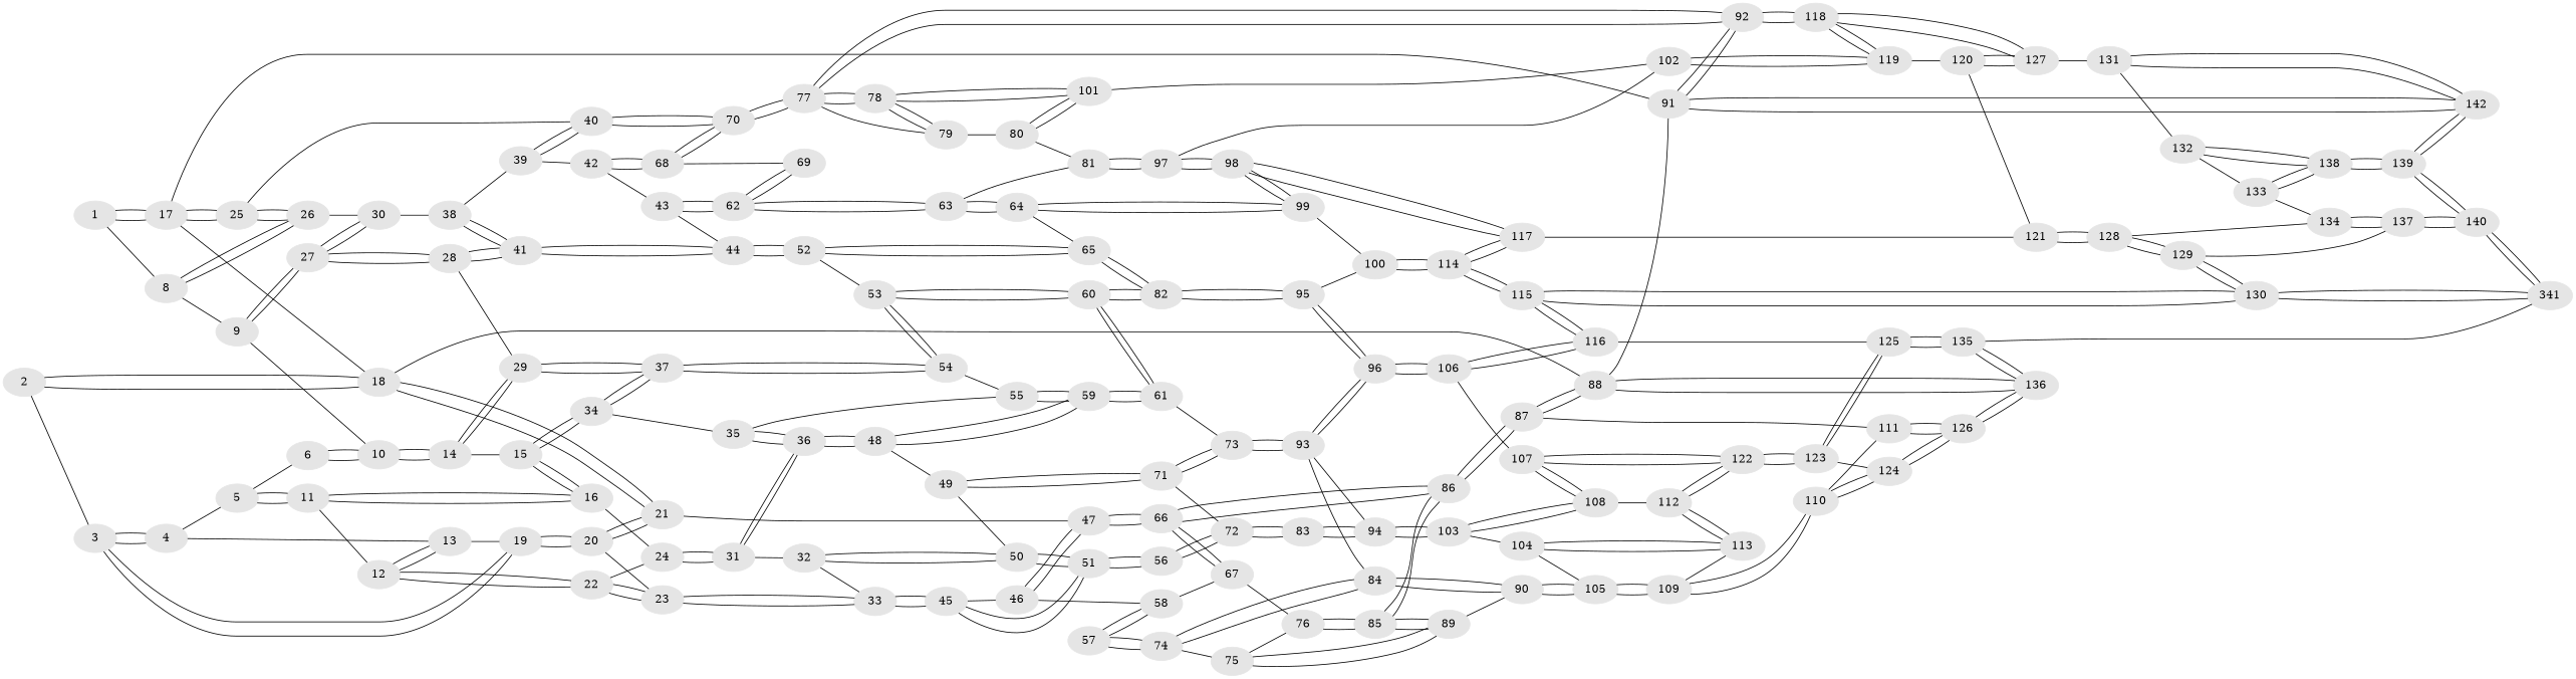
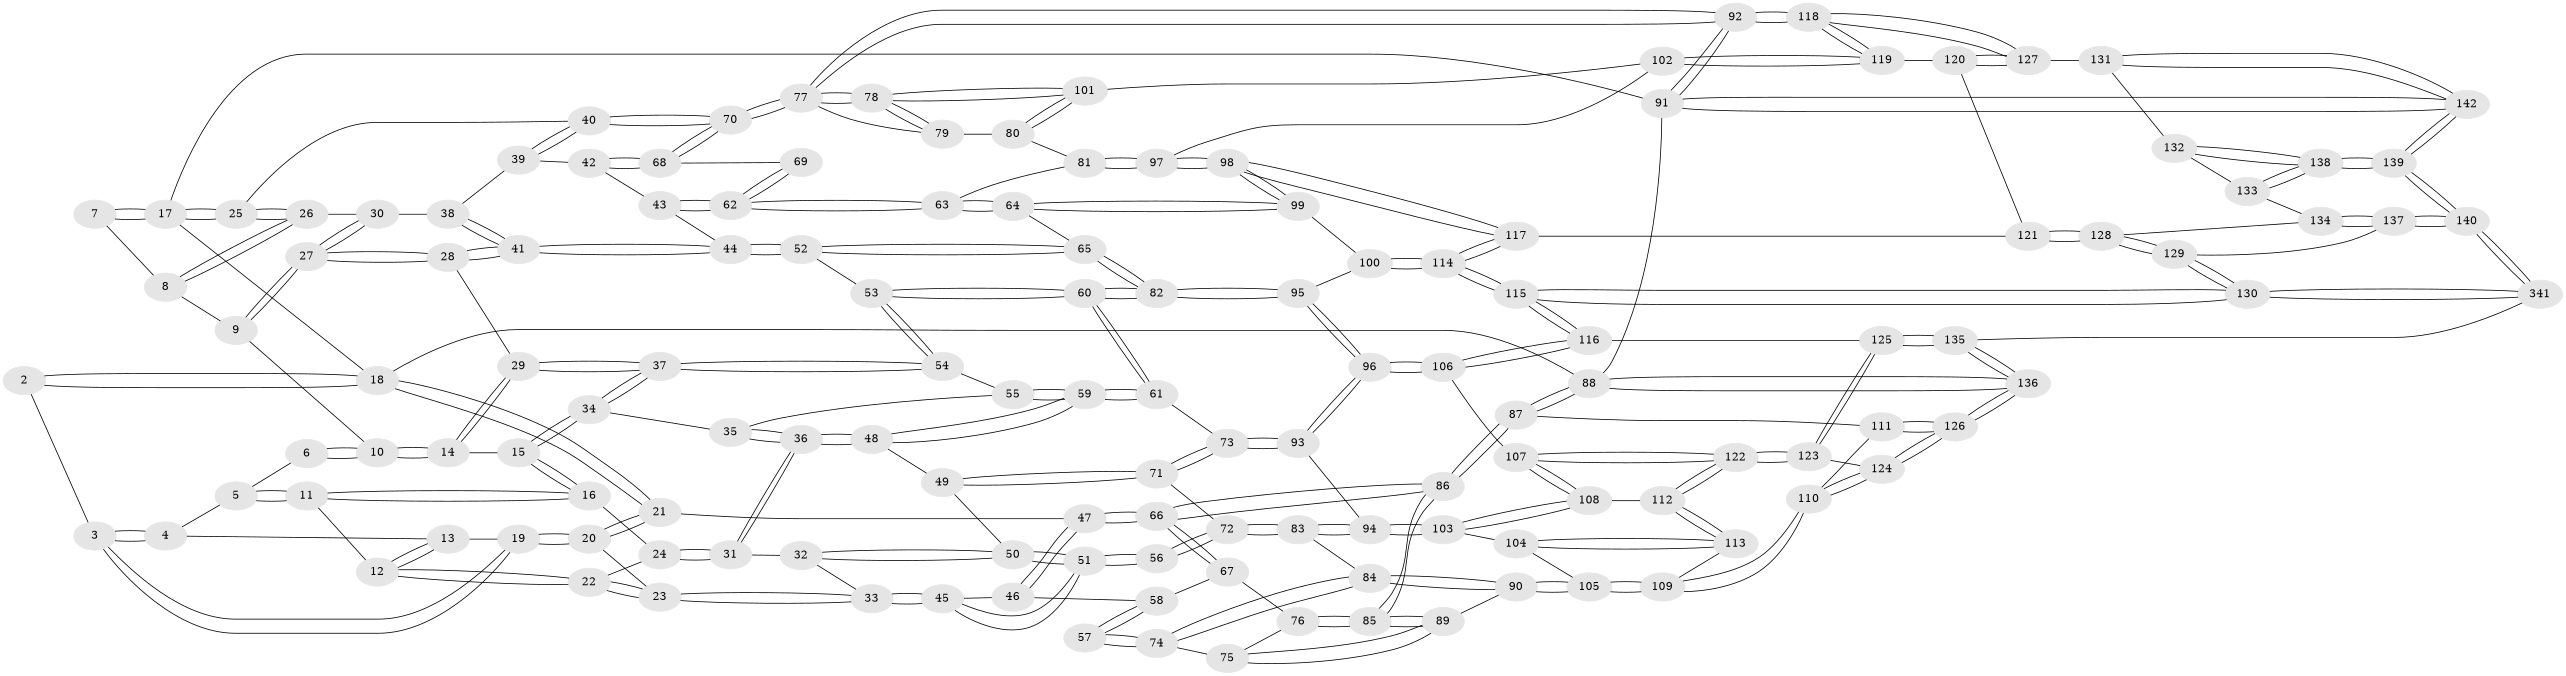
  graph {
    rankdir=LR
    node [color=gray90 style=filled]
    2
    3
    18
-   7 [label=1]
+   7
    8
    17
    4
    19
    21
    88
    5
    13
    20
    6
    11
    10
    12
    16
    14
    9
    26
    25
    91
    27
    30
    28
    15
    29
    22
    24
    23
    34
    37
    35
    31
    40
    92
    142
    47
    136
    33
    66
    45
    32
    36
    70
    38
    41
    44
    54
    39
    50
    48
    51
    46
    55
    59
    49
    42
    43
    68
    77
    52
    62
    69
    63
    53
    65
    58
    56
    67
    86
    71
    61
    72
    73
    60
    82
    57
    74
    83
    75
    84
    76
    95
    93
    64
    81
    99
    97
    100
    87
    85
    79
    80
    78
    94
    96
    89
    90
    101
    118
    102
    98
    103
    105
    111
    126
    109
    119
    127
    106
    104
    108
    114
    107
    116
    117
    121
    115
    120
    113
    112
    110
    122
    125
    123
    124
    130
    n130 [label=341]
    135
    128
    131
    129
    134
    132
    137
    140
    133
    138
    139
    2 -- 3
    2 -- 18
    2 -- 18
    3 -- 4
    3 -- 4
    3 -- 19
    3 -- 19
    18 -- 21
    18 -- 21
    18 -- 88
    7 -- 8
    7 -- 17
    7 -- 17
    8 -- 9
    8 -- 26
    8 -- 26
    17 -- 18
    17 -- 25
    17 -- 25
    17 -- 91
    4 -- 5
    4 -- 13
    19 -- 20
    19 -- 20
    21 -- 47
    88 -- 91
    88 -- 136
    88 -- 136
    5 -- 6
    5 -- 11
    5 -- 11
    13 -- 19
    20 -- 21
    20 -- 21
    20 -- 23
    6 -- 10
    6 -- 10
    11 -- 12
    11 -- 16
    11 -- 16
    10 -- 14
    10 -- 14
    12 -- 13
    12 -- 13
    12 -- 22
    12 -- 22
    16 -- 24
    14 -- 15
    14 -- 29
    14 -- 29
    9 -- 10
    9 -- 27
    9 -- 27
    26 -- 30
    25 -- 26
    25 -- 26
    25 -- 40
    91 -- 92
    91 -- 92
    91 -- 142
    91 -- 142
    27 -- 30
    27 -- 30
    27 -- 28
    27 -- 28
    30 -- 38
    28 -- 29
    28 -- 41
    28 -- 41
    15 -- 16
    15 -- 16
    15 -- 34
    15 -- 34
    29 -- 37
    29 -- 37
    22 -- 24
    22 -- 23
    22 -- 23
    24 -- 31
    24 -- 31
    23 -- 33
    23 -- 33
    34 -- 37
    34 -- 37
    34 -- 35
    37 -- 54
    37 -- 54
    35 -- 36
    35 -- 36
    35 -- 55
    31 -- 32
    31 -- 36
    31 -- 36
    40 -- 70
    40 -- 70
    92 -- 118
    92 -- 118
    47 -- 66
    47 -- 66
    33 -- 45
    33 -- 45
    66 -- 67
    66 -- 67
    66 -- 86
    66 -- 86
    45 -- 51
    45 -- 51
    45 -- 46
    32 -- 33
    32 -- 50
    32 -- 50
    36 -- 48
    36 -- 48
    70 -- 77
    70 -- 77
    38 -- 41
    38 -- 41
    38 -- 39
    41 -- 44
    41 -- 44
    44 -- 52
    44 -- 52
    54 -- 55
    39 -- 40
    39 -- 40
    39 -- 42
    50 -- 51
    50 -- 51
    48 -- 59
    48 -- 59
    48 -- 49
    51 -- 56
    51 -- 56
    46 -- 47
    46 -- 47
    46 -- 58
    55 -- 59
    55 -- 59
    59 -- 61
    59 -- 61
    49 -- 50
    49 -- 71
    49 -- 71
    42 -- 43
    42 -- 68
    42 -- 68
    43 -- 44
    43 -- 62
    43 -- 62
    68 -- 70
    68 -- 70
    68 -- 69
    77 -- 92
    77 -- 92
    77 -- 79
    77 -- 78
    77 -- 78
    52 -- 53
    52 -- 65
    52 -- 65
    62 -- 69
    62 -- 69
    62 -- 63
    62 -- 63
    63 -- 64
    63 -- 64
    63 -- 81
    53 -- 54
    53 -- 54
    53 -- 60
    53 -- 60
    65 -- 82
    65 -- 82
    58 -- 67
    56 -- 72
    56 -- 72
    67 -- 76
    86 -- 87
    86 -- 87
    71 -- 72
    71 -- 73
    71 -- 73
    61 -- 73
    72 -- 83
    72 -- 83
    73 -- 93
    73 -- 93
    60 -- 61
    60 -- 61
    60 -- 82
    60 -- 82
    82 -- 95
    82 -- 95
    57 -- 58
    57 -- 58
    57 -- 74
    57 -- 74
    74 -- 75
    74 -- 84
    74 -- 84
-   93 -- 84
+   83 -- 84
    83 -- 94
    83 -- 94
    75 -- 76
    75 -- 89
    75 -- 89
    84 -- 90
    84 -- 90
    76 -- 85
    76 -- 85
    95 -- 100
    95 -- 96
    95 -- 96
    93 -- 94
    93 -- 96
    93 -- 96
    64 -- 65
    64 -- 99
    64 -- 99
    81 -- 97
    81 -- 97
    99 -- 100
    97 -- 102
    97 -- 98
    97 -- 98
    100 -- 114
    100 -- 114
    87 -- 88
    87 -- 88
    87 -- 111
    85 -- 86
    85 -- 86
    85 -- 89
    85 -- 89
    79 -- 80
    80 -- 81
    80 -- 101
    80 -- 101
    78 -- 79
    78 -- 79
    78 -- 101
    78 -- 101
    94 -- 103
    94 -- 103
    96 -- 106
    96 -- 106
    89 -- 90
    90 -- 105
    90 -- 105
    101 -- 102
    118 -- 119
    118 -- 119
    118 -- 127
    118 -- 127
    102 -- 119
    102 -- 119
    98 -- 99
    98 -- 99
    98 -- 117
    98 -- 117
    103 -- 104
    103 -- 108
    103 -- 108
    105 -- 109
    105 -- 109
    111 -- 126
    111 -- 126
    126 -- 136
    126 -- 136
    109 -- 113
    109 -- 110
    109 -- 110
    119 -- 120
    127 -- 131
    106 -- 107
    106 -- 116
    106 -- 116
    104 -- 105
    104 -- 113
    104 -- 113
    108 -- 112
    114 -- 117
    114 -- 117
    114 -- 115
    114 -- 115
    107 -- 108
    107 -- 108
    107 -- 122
    107 -- 122
    116 -- 125
    117 -- 121
    121 -- 128
    121 -- 128
    115 -- 116
    115 -- 116
    115 -- 130
    115 -- 130
    120 -- 127
    120 -- 127
    120 -- 121
    112 -- 113
    112 -- 113
    112 -- 122
    112 -- 122
    110 -- 111
    110 -- 124
    110 -- 124
    122 -- 123
    122 -- 123
    125 -- 135
    125 -- 135
    123 -- 125
    123 -- 125
    123 -- 124
    124 -- 126
    124 -- 126
    130 -- n130
    130 -- n130
    135 -- 136
    135 -- 136
    135 -- n130
    128 -- 129
    128 -- 129
    128 -- 134
    131 -- 142
    131 -- 142
    131 -- 132
    129 -- 130
    129 -- 130
    129 -- 137
    134 -- 137
    134 -- 137
    132 -- 133
    132 -- 138
    132 -- 138
    137 -- 140
    137 -- 140
    140 -- n130
    140 -- n130
    133 -- 134
    133 -- 138
    133 -- 138
    138 -- 139
    138 -- 139
    139 -- 142
    139 -- 142
    139 -- 140
    139 -- 140
  }
